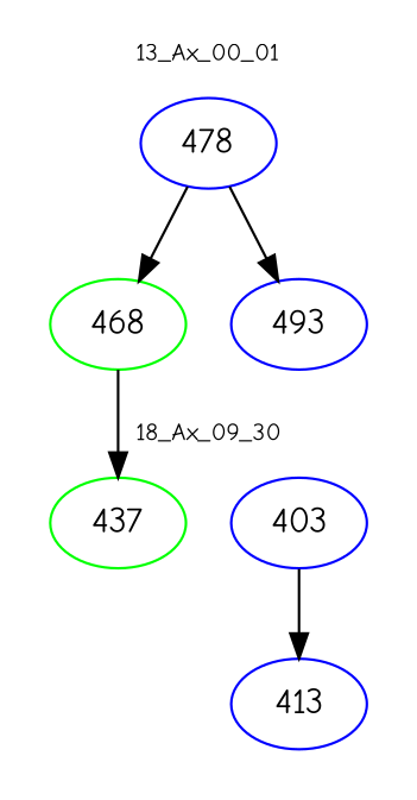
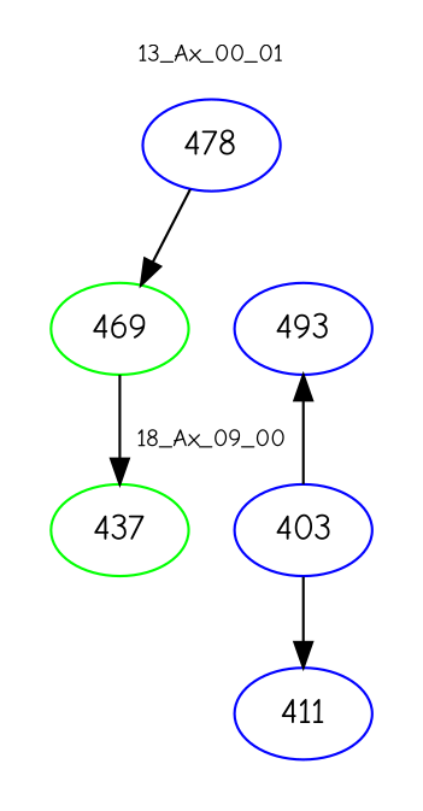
  digraph {
    fontname="Comic Neue"
    node [color=blue fontname="Comic Neue"]
    edge [color=black fontname="Comic Neue"]
    n1 [label=403]
-   n2 [label=413]
+   n2 [label=411]
    n3 [color=green label=437]
    n4 [label=478]
-   n5 [color=green label=468]
+   n5 [color=green label=469]
    n6 [label=493]
    subgraph cluster_1 {
      color=white
      fontsize=10
-     label="18_Ax_09_30"
+     label="18_Ax_09_00"
      n1
      n2
      n3
    }
    subgraph cluster_2 {
      color=white
      fontsize=10
      label="13_Ax_00_01"
      n4
      n5
      n6
    }
    n1 -> n2
    n4 -> n5
-   n4 -> n6
+   n1 -> n6
    n5 -> n3
  }
